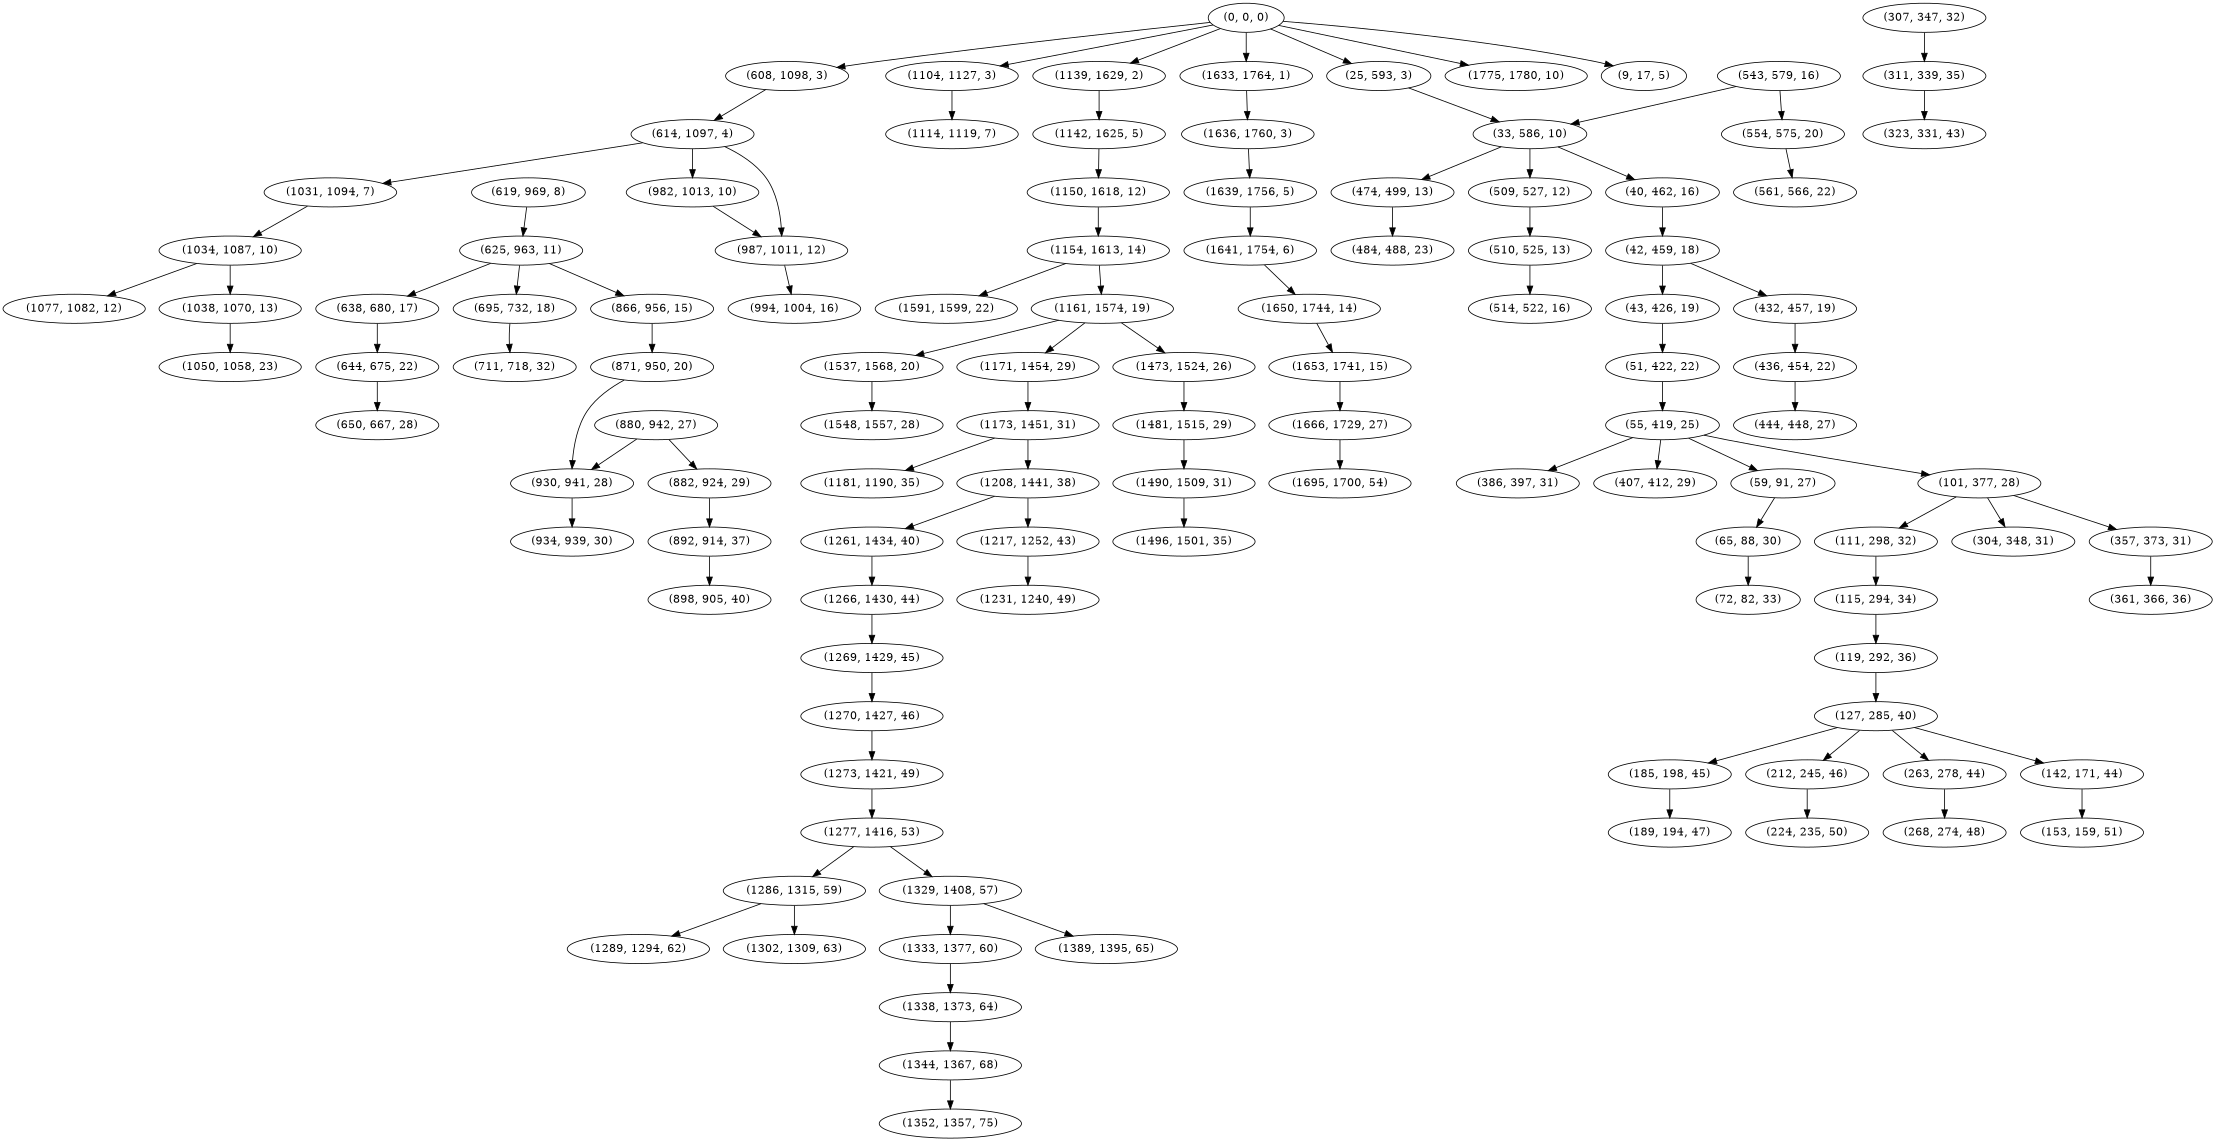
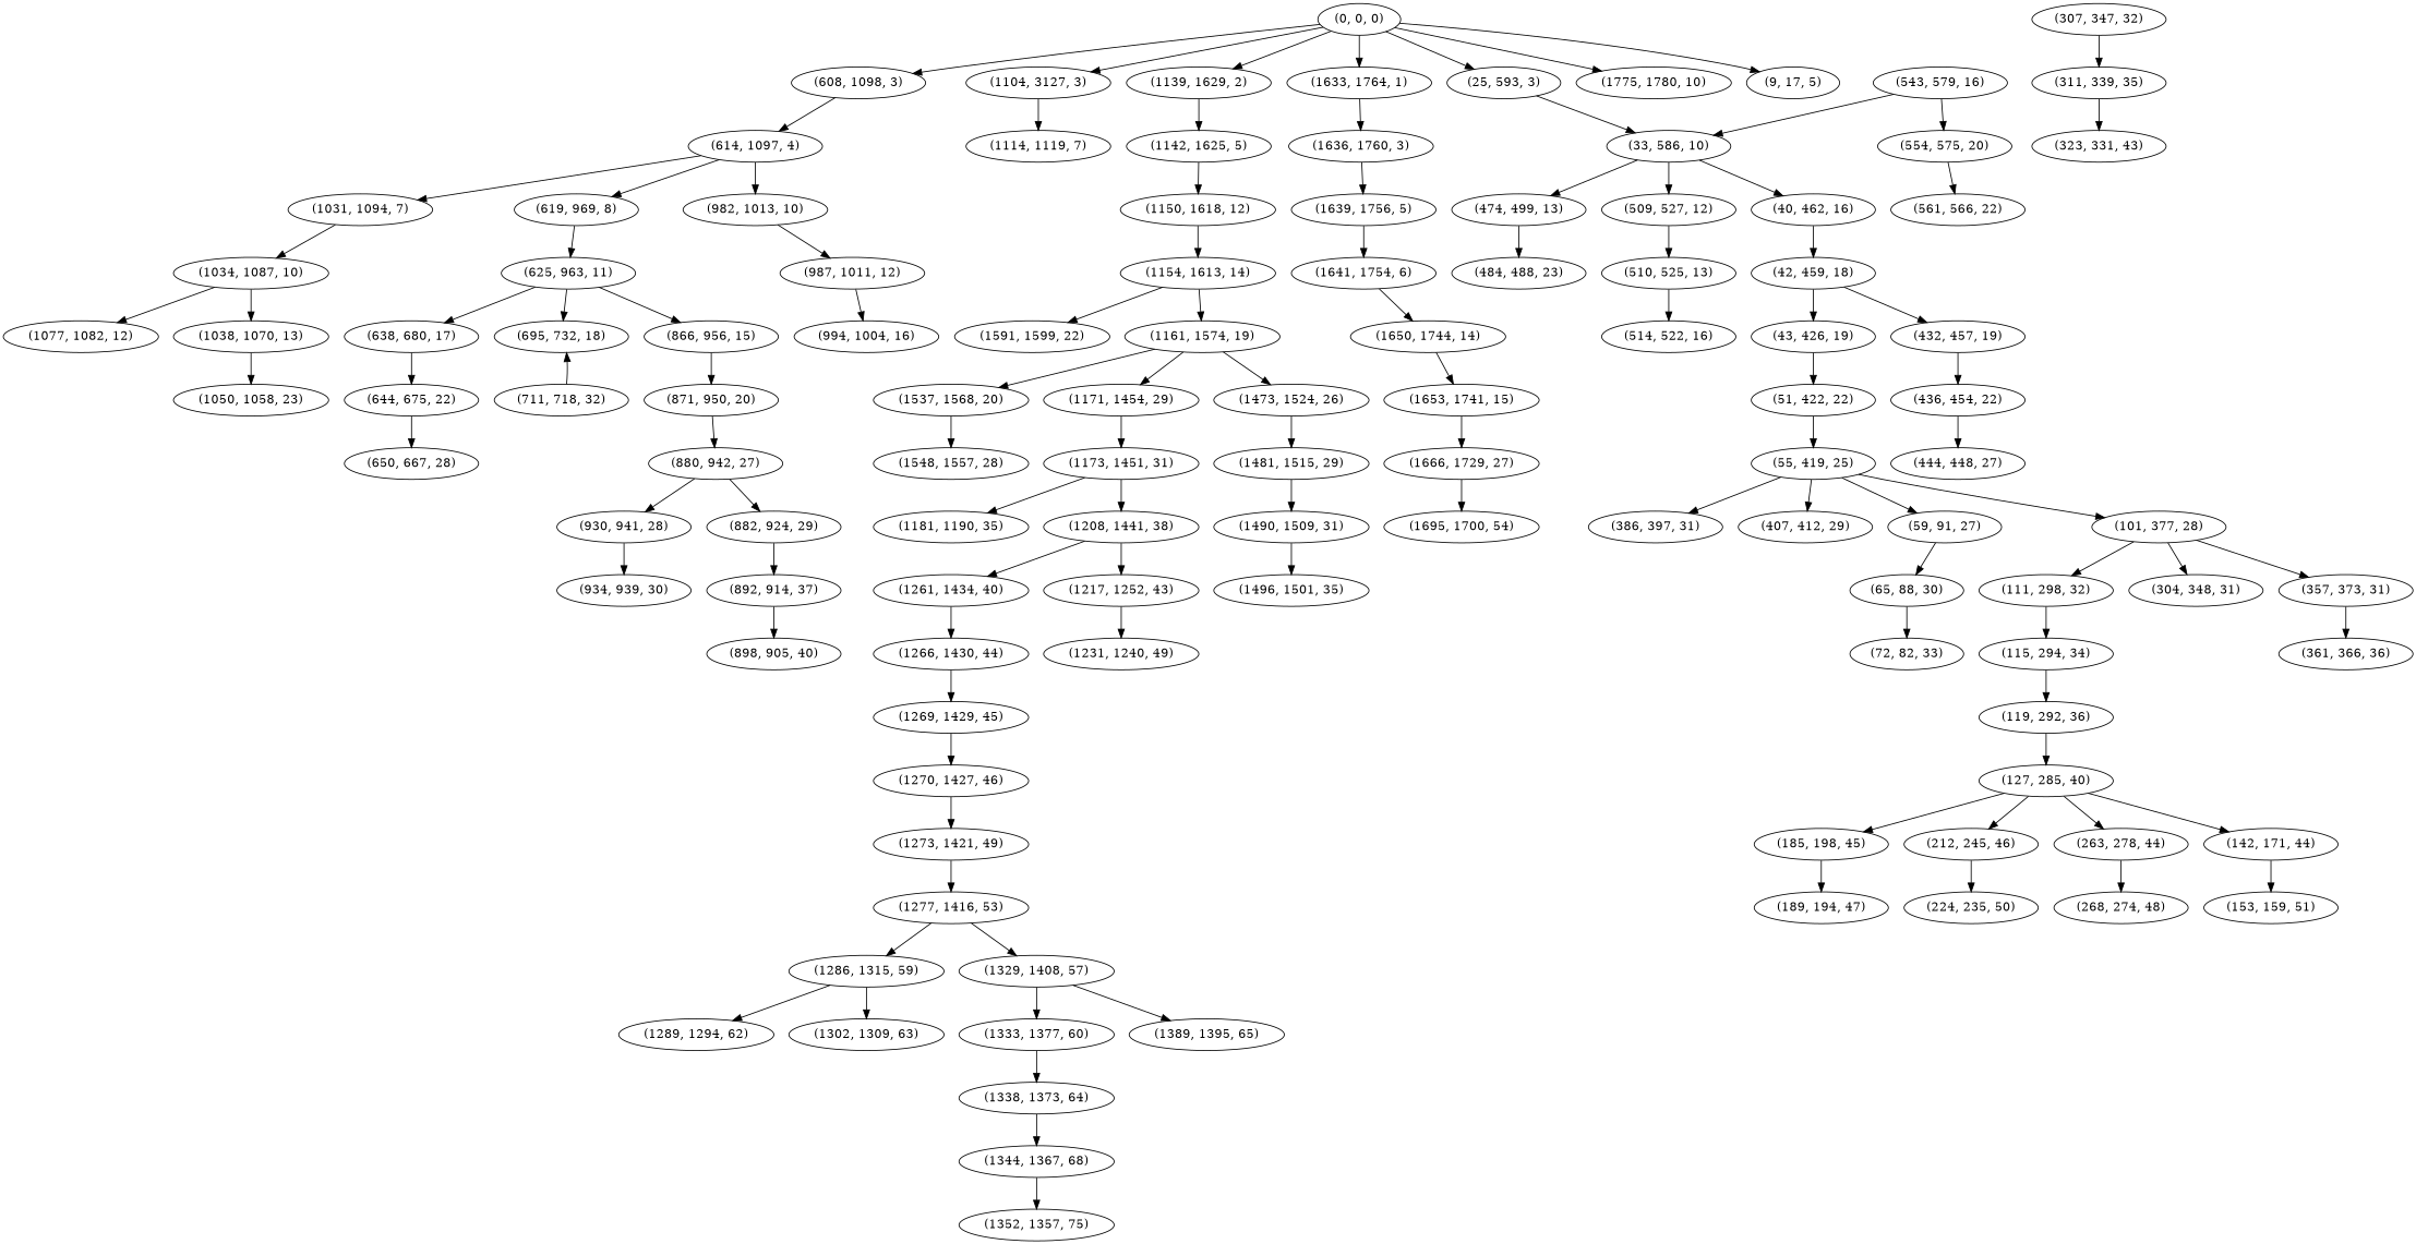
  digraph {
    "(0, 0, 0)"
    "(9, 17, 5)"
    "(25, 593, 3)"
    "(608, 1098, 3)"
-   "(1104, 1127, 3)"
+   "(1104, 1127, 3)" [label="(1104, 3127, 3)"]
    "(1139, 1629, 2)"
    "(1633, 1764, 1)"
    "(1775, 1780, 10)"
    "(33, 586, 10)"
    "(614, 1097, 4)"
    "(1114, 1119, 7)"
    "(1142, 1625, 5)"
    "(1636, 1760, 3)"
    "(40, 462, 16)"
    "(474, 499, 13)"
    "(509, 527, 12)"
    "(42, 459, 18)"
    "(484, 488, 23)"
    "(510, 525, 13)"
    "(543, 579, 16)"
    "(554, 575, 20)"
    "(43, 426, 19)"
    "(432, 457, 19)"
    "(51, 422, 22)"
    "(436, 454, 22)"
    "(55, 419, 25)"
    "(59, 91, 27)"
    "(101, 377, 28)"
    "(386, 397, 31)"
    "(407, 412, 29)"
    "(65, 88, 30)"
    "(111, 298, 32)"
    "(304, 348, 31)"
    n34 [label="(357, 373, 31)"]
    "(72, 82, 33)"
    "(115, 294, 34)"
    "(361, 366, 36)"
    "(119, 292, 36)"
    "(127, 285, 40)"
    "(142, 171, 44)"
    "(185, 198, 45)"
    "(212, 245, 46)"
    "(263, 278, 44)"
    "(153, 159, 51)"
    "(189, 194, 47)"
    "(224, 235, 50)"
    "(268, 274, 48)"
    "(307, 347, 32)"
    "(311, 339, 35)"
    "(323, 331, 43)"
    "(444, 448, 27)"
    "(514, 522, 16)"
    "(561, 566, 22)"
    "(619, 969, 8)"
    "(982, 1013, 10)"
    "(1031, 1094, 7)"
    "(625, 963, 11)"
    "(987, 1011, 12)"
    "(1034, 1087, 10)"
    "(638, 680, 17)"
    "(695, 732, 18)"
    "(866, 956, 15)"
    "(644, 675, 22)"
    "(711, 718, 32)"
    "(871, 950, 20)"
    "(650, 667, 28)"
    "(880, 942, 27)"
    "(882, 924, 29)"
    "(930, 941, 28)"
    "(892, 914, 37)"
    "(934, 939, 30)"
    "(898, 905, 40)"
    "(994, 1004, 16)"
    "(1038, 1070, 13)"
    "(1077, 1082, 12)"
    "(1050, 1058, 23)"
    "(1150, 1618, 12)"
    "(1154, 1613, 14)"
    "(1161, 1574, 19)"
    "(1591, 1599, 22)"
    "(1171, 1454, 29)"
    "(1473, 1524, 26)"
    "(1537, 1568, 20)"
    "(1173, 1451, 31)"
    "(1481, 1515, 29)"
    "(1548, 1557, 28)"
    "(1181, 1190, 35)"
    "(1208, 1441, 38)"
    "(1217, 1252, 43)"
    "(1261, 1434, 40)"
    "(1231, 1240, 49)"
    "(1266, 1430, 44)"
    "(1269, 1429, 45)"
    "(1270, 1427, 46)"
    "(1273, 1421, 49)"
    "(1277, 1416, 53)"
    "(1286, 1315, 59)"
    "(1329, 1408, 57)"
    "(1289, 1294, 62)"
    "(1302, 1309, 63)"
    "(1333, 1377, 60)"
    "(1389, 1395, 65)"
    "(1338, 1373, 64)"
    "(1344, 1367, 68)"
    "(1352, 1357, 75)"
    "(1490, 1509, 31)"
    "(1496, 1501, 35)"
    "(1639, 1756, 5)"
    "(1641, 1754, 6)"
    "(1650, 1744, 14)"
    "(1653, 1741, 15)"
    "(1666, 1729, 27)"
    "(1695, 1700, 54)"
    "(0, 0, 0)" -> "(9, 17, 5)"
    "(0, 0, 0)" -> "(25, 593, 3)"
    "(0, 0, 0)" -> "(608, 1098, 3)"
    "(0, 0, 0)" -> "(1104, 1127, 3)"
    "(0, 0, 0)" -> "(1139, 1629, 2)"
    "(0, 0, 0)" -> "(1633, 1764, 1)"
    "(0, 0, 0)" -> "(1775, 1780, 10)"
    "(25, 593, 3)" -> "(33, 586, 10)"
    "(608, 1098, 3)" -> "(614, 1097, 4)"
    "(1104, 1127, 3)" -> "(1114, 1119, 7)"
    "(1139, 1629, 2)" -> "(1142, 1625, 5)"
    "(1633, 1764, 1)" -> "(1636, 1760, 3)"
    "(33, 586, 10)" -> "(40, 462, 16)"
    "(33, 586, 10)" -> "(474, 499, 13)"
    "(33, 586, 10)" -> "(509, 527, 12)"
-   "(614, 1097, 4)" -> "(987, 1011, 12)"
+   "(614, 1097, 4)" -> "(619, 969, 8)"
    "(614, 1097, 4)" -> "(982, 1013, 10)"
    "(614, 1097, 4)" -> "(1031, 1094, 7)"
    "(1142, 1625, 5)" -> "(1150, 1618, 12)"
    "(1636, 1760, 3)" -> "(1639, 1756, 5)"
    "(40, 462, 16)" -> "(42, 459, 18)"
    "(474, 499, 13)" -> "(484, 488, 23)"
    "(509, 527, 12)" -> "(510, 525, 13)"
    "(42, 459, 18)" -> "(43, 426, 19)"
    "(42, 459, 18)" -> "(432, 457, 19)"
    "(510, 525, 13)" -> "(514, 522, 16)"
    "(543, 579, 16)" -> "(33, 586, 10)"
    "(543, 579, 16)" -> "(554, 575, 20)"
    "(554, 575, 20)" -> "(561, 566, 22)"
    "(43, 426, 19)" -> "(51, 422, 22)"
    "(432, 457, 19)" -> "(436, 454, 22)"
    "(51, 422, 22)" -> "(55, 419, 25)"
    "(436, 454, 22)" -> "(444, 448, 27)"
    "(55, 419, 25)" -> "(59, 91, 27)"
    "(55, 419, 25)" -> "(101, 377, 28)"
    "(55, 419, 25)" -> "(386, 397, 31)"
    "(55, 419, 25)" -> "(407, 412, 29)"
    "(59, 91, 27)" -> "(65, 88, 30)"
    "(101, 377, 28)" -> "(111, 298, 32)"
    "(101, 377, 28)" -> "(304, 348, 31)"
    "(101, 377, 28)" -> n34
    "(65, 88, 30)" -> "(72, 82, 33)"
    "(111, 298, 32)" -> "(115, 294, 34)"
    n34 -> "(361, 366, 36)"
    "(115, 294, 34)" -> "(119, 292, 36)"
    "(119, 292, 36)" -> "(127, 285, 40)"
    "(127, 285, 40)" -> "(142, 171, 44)"
    "(127, 285, 40)" -> "(185, 198, 45)"
    "(127, 285, 40)" -> "(212, 245, 46)"
    "(127, 285, 40)" -> "(263, 278, 44)"
    "(142, 171, 44)" -> "(153, 159, 51)"
    "(185, 198, 45)" -> "(189, 194, 47)"
    "(212, 245, 46)" -> "(224, 235, 50)"
    "(263, 278, 44)" -> "(268, 274, 48)"
    "(307, 347, 32)" -> "(311, 339, 35)"
    "(311, 339, 35)" -> "(323, 331, 43)"
    "(619, 969, 8)" -> "(625, 963, 11)"
    "(982, 1013, 10)" -> "(987, 1011, 12)"
    "(1031, 1094, 7)" -> "(1034, 1087, 10)"
    "(625, 963, 11)" -> "(638, 680, 17)"
    "(625, 963, 11)" -> "(695, 732, 18)"
    "(625, 963, 11)" -> "(866, 956, 15)"
    "(987, 1011, 12)" -> "(994, 1004, 16)"
    "(1034, 1087, 10)" -> "(1038, 1070, 13)"
    "(1034, 1087, 10)" -> "(1077, 1082, 12)"
    "(638, 680, 17)" -> "(644, 675, 22)"
-   "(695, 732, 18)" -> "(711, 718, 32)"
+   "(711, 718, 32)" -> "(695, 732, 18)"
    "(866, 956, 15)" -> "(871, 950, 20)"
    "(644, 675, 22)" -> "(650, 667, 28)"
-   "(871, 950, 20)" -> "(930, 941, 28)"
+   "(871, 950, 20)" -> "(880, 942, 27)"
    "(880, 942, 27)" -> "(882, 924, 29)"
    "(880, 942, 27)" -> "(930, 941, 28)"
    "(882, 924, 29)" -> "(892, 914, 37)"
    "(930, 941, 28)" -> "(934, 939, 30)"
    "(892, 914, 37)" -> "(898, 905, 40)"
    "(1038, 1070, 13)" -> "(1050, 1058, 23)"
    "(1150, 1618, 12)" -> "(1154, 1613, 14)"
    "(1154, 1613, 14)" -> "(1161, 1574, 19)"
    "(1154, 1613, 14)" -> "(1591, 1599, 22)"
    "(1161, 1574, 19)" -> "(1171, 1454, 29)"
    "(1161, 1574, 19)" -> "(1473, 1524, 26)"
    "(1161, 1574, 19)" -> "(1537, 1568, 20)"
    "(1171, 1454, 29)" -> "(1173, 1451, 31)"
    "(1473, 1524, 26)" -> "(1481, 1515, 29)"
    "(1537, 1568, 20)" -> "(1548, 1557, 28)"
    "(1173, 1451, 31)" -> "(1181, 1190, 35)"
    "(1173, 1451, 31)" -> "(1208, 1441, 38)"
    "(1481, 1515, 29)" -> "(1490, 1509, 31)"
    "(1208, 1441, 38)" -> "(1217, 1252, 43)"
    "(1208, 1441, 38)" -> "(1261, 1434, 40)"
    "(1217, 1252, 43)" -> "(1231, 1240, 49)"
    "(1261, 1434, 40)" -> "(1266, 1430, 44)"
    "(1266, 1430, 44)" -> "(1269, 1429, 45)"
    "(1269, 1429, 45)" -> "(1270, 1427, 46)"
    "(1270, 1427, 46)" -> "(1273, 1421, 49)"
    "(1273, 1421, 49)" -> "(1277, 1416, 53)"
    "(1277, 1416, 53)" -> "(1286, 1315, 59)"
    "(1277, 1416, 53)" -> "(1329, 1408, 57)"
    "(1286, 1315, 59)" -> "(1289, 1294, 62)"
    "(1286, 1315, 59)" -> "(1302, 1309, 63)"
    "(1329, 1408, 57)" -> "(1333, 1377, 60)"
    "(1329, 1408, 57)" -> "(1389, 1395, 65)"
    "(1333, 1377, 60)" -> "(1338, 1373, 64)"
    "(1338, 1373, 64)" -> "(1344, 1367, 68)"
    "(1344, 1367, 68)" -> "(1352, 1357, 75)"
    "(1490, 1509, 31)" -> "(1496, 1501, 35)"
    "(1639, 1756, 5)" -> "(1641, 1754, 6)"
    "(1641, 1754, 6)" -> "(1650, 1744, 14)"
    "(1650, 1744, 14)" -> "(1653, 1741, 15)"
    "(1653, 1741, 15)" -> "(1666, 1729, 27)"
    "(1666, 1729, 27)" -> "(1695, 1700, 54)"
  }
